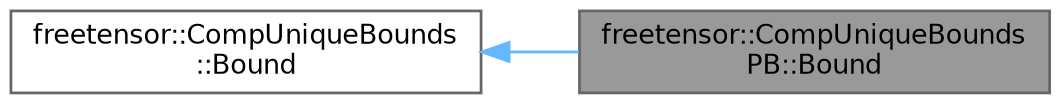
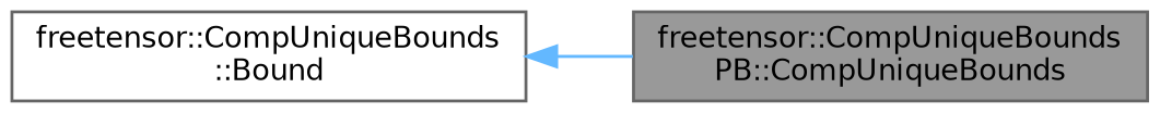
  digraph {
    rankdir=LR
    node [color=gray40 fontname=Helvetica fontsize=10 shape=box style=filled]
-   n1 [fillcolor=grey60 fontcolor=black height=0.2 label="freetensor::CompUniqueBounds\lPB::Bound" width=0.4]
+   n1 [fillcolor=grey60 fontcolor=black height=0.2 label="freetensor::CompUniqueBounds\lPB::CompUniqueBounds" width=0.4]
    n2 [fillcolor=white height=0.2 label="freetensor::CompUniqueBounds\l::Bound" width=0.4]
    n2 -> n1 [color=steelblue1 dir=back fontname=Helvetica fontsize=10 labelfontname=Helvetica labelfontsize=10 style=solid]
  }
